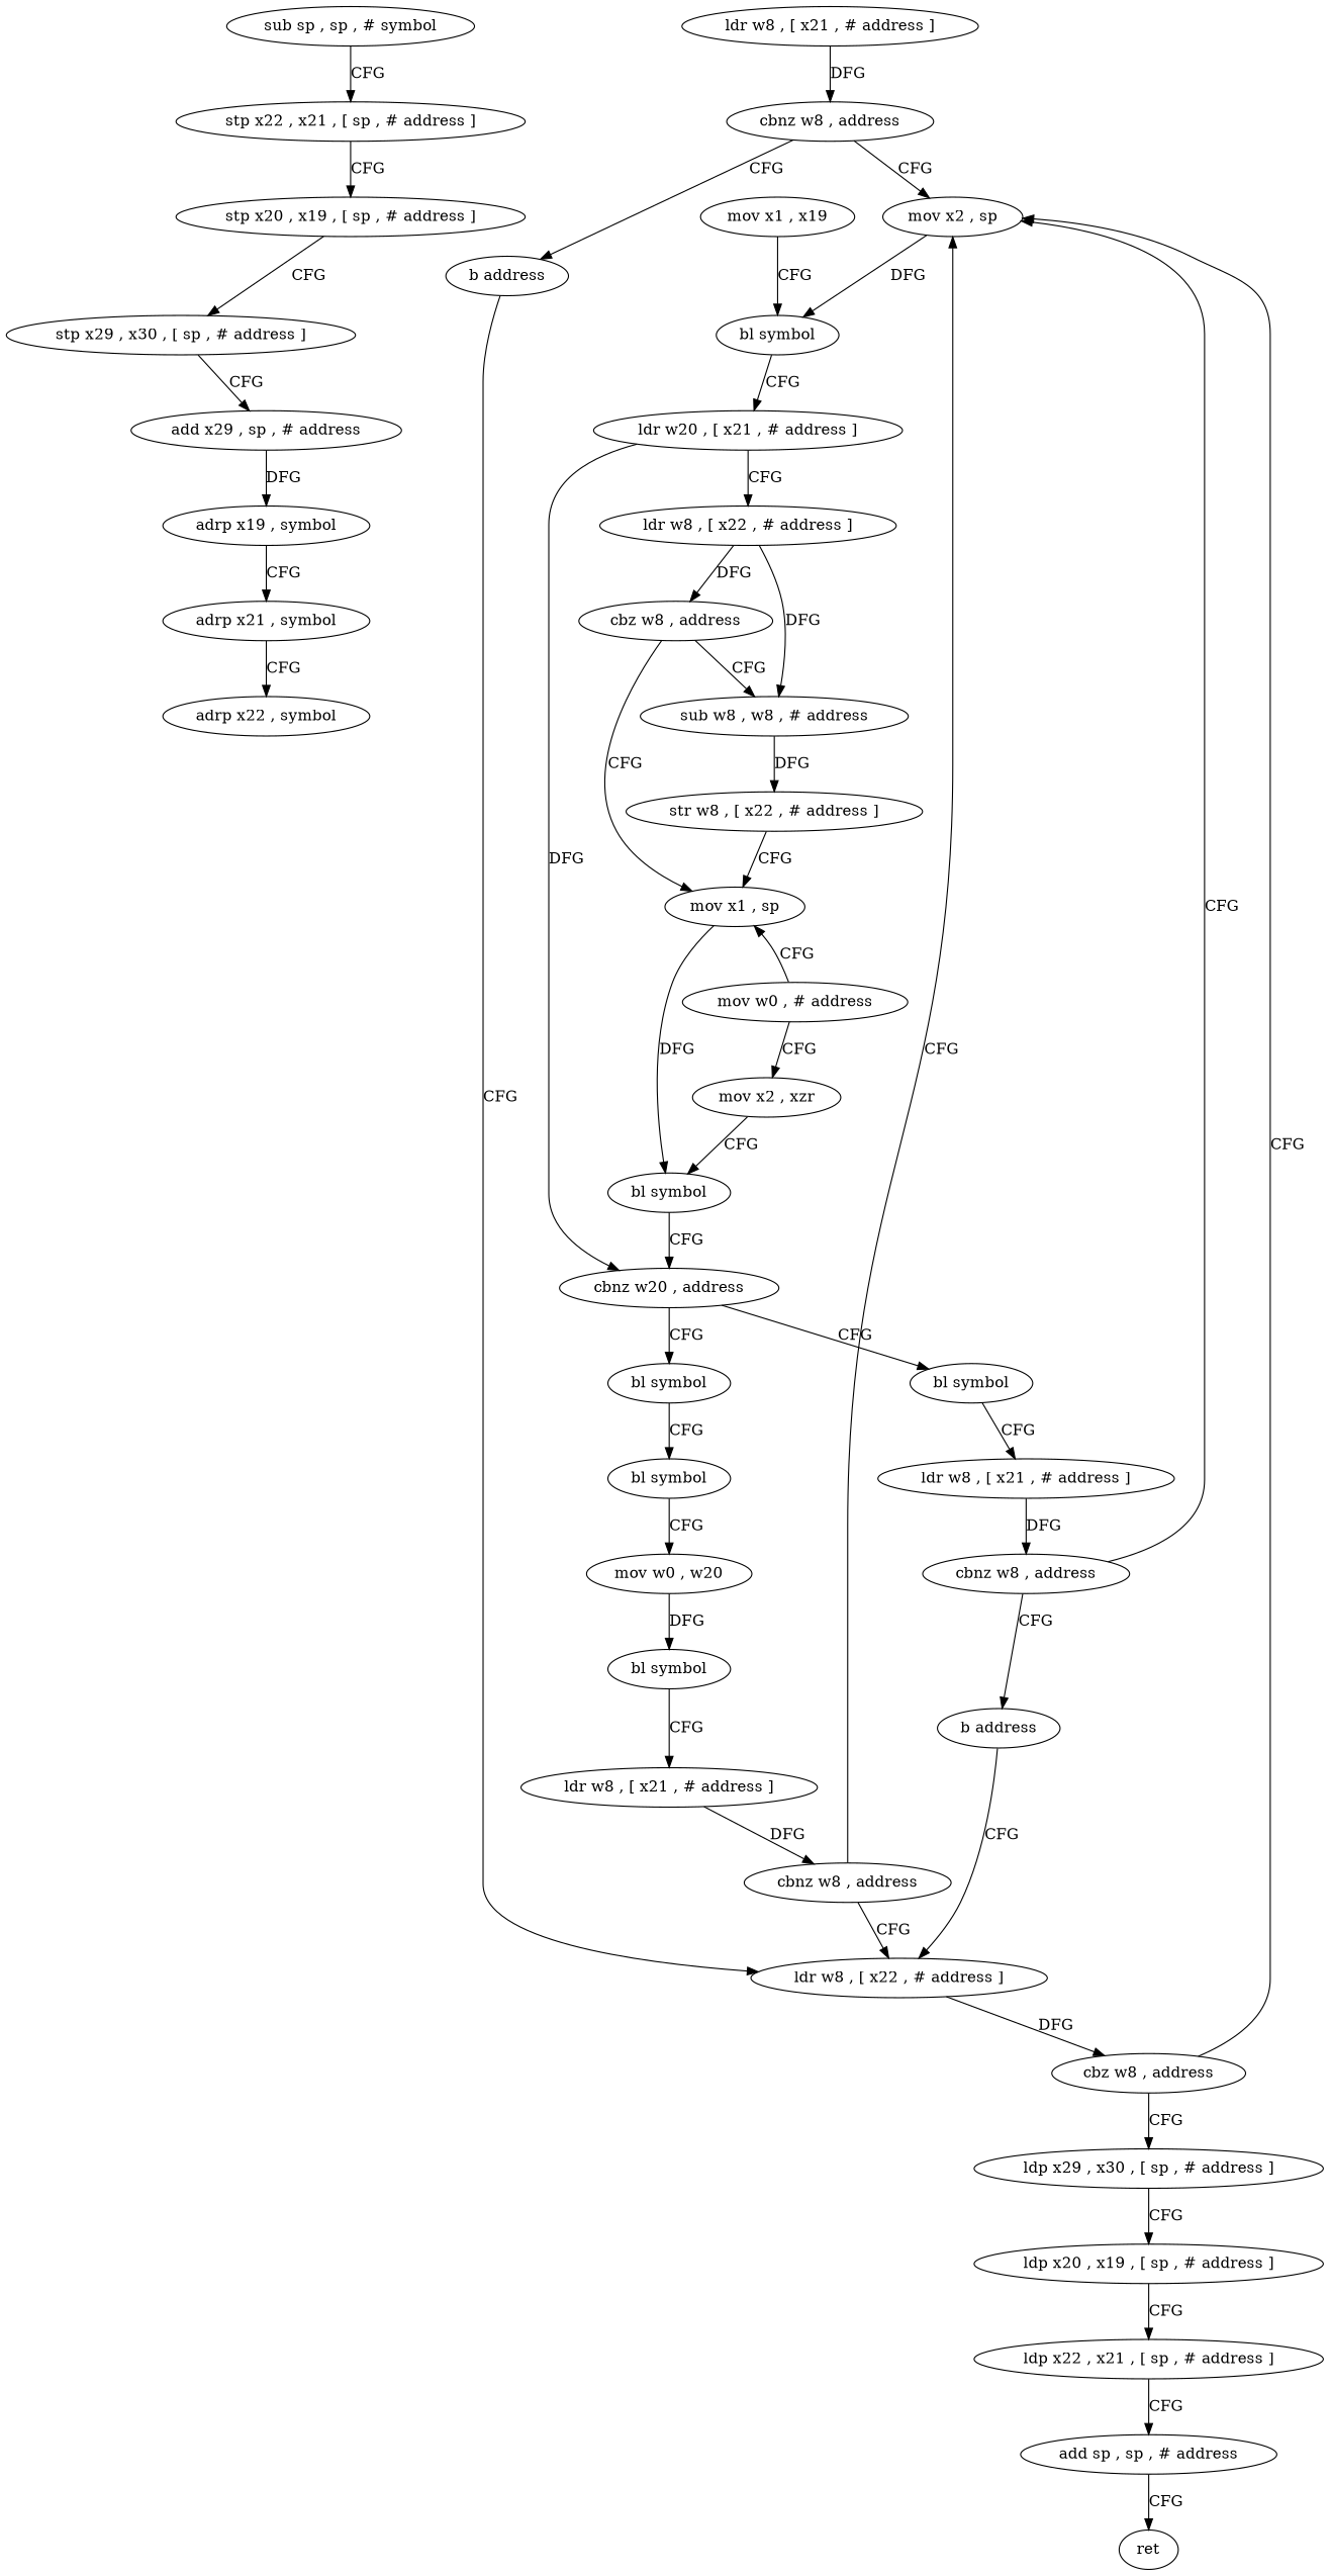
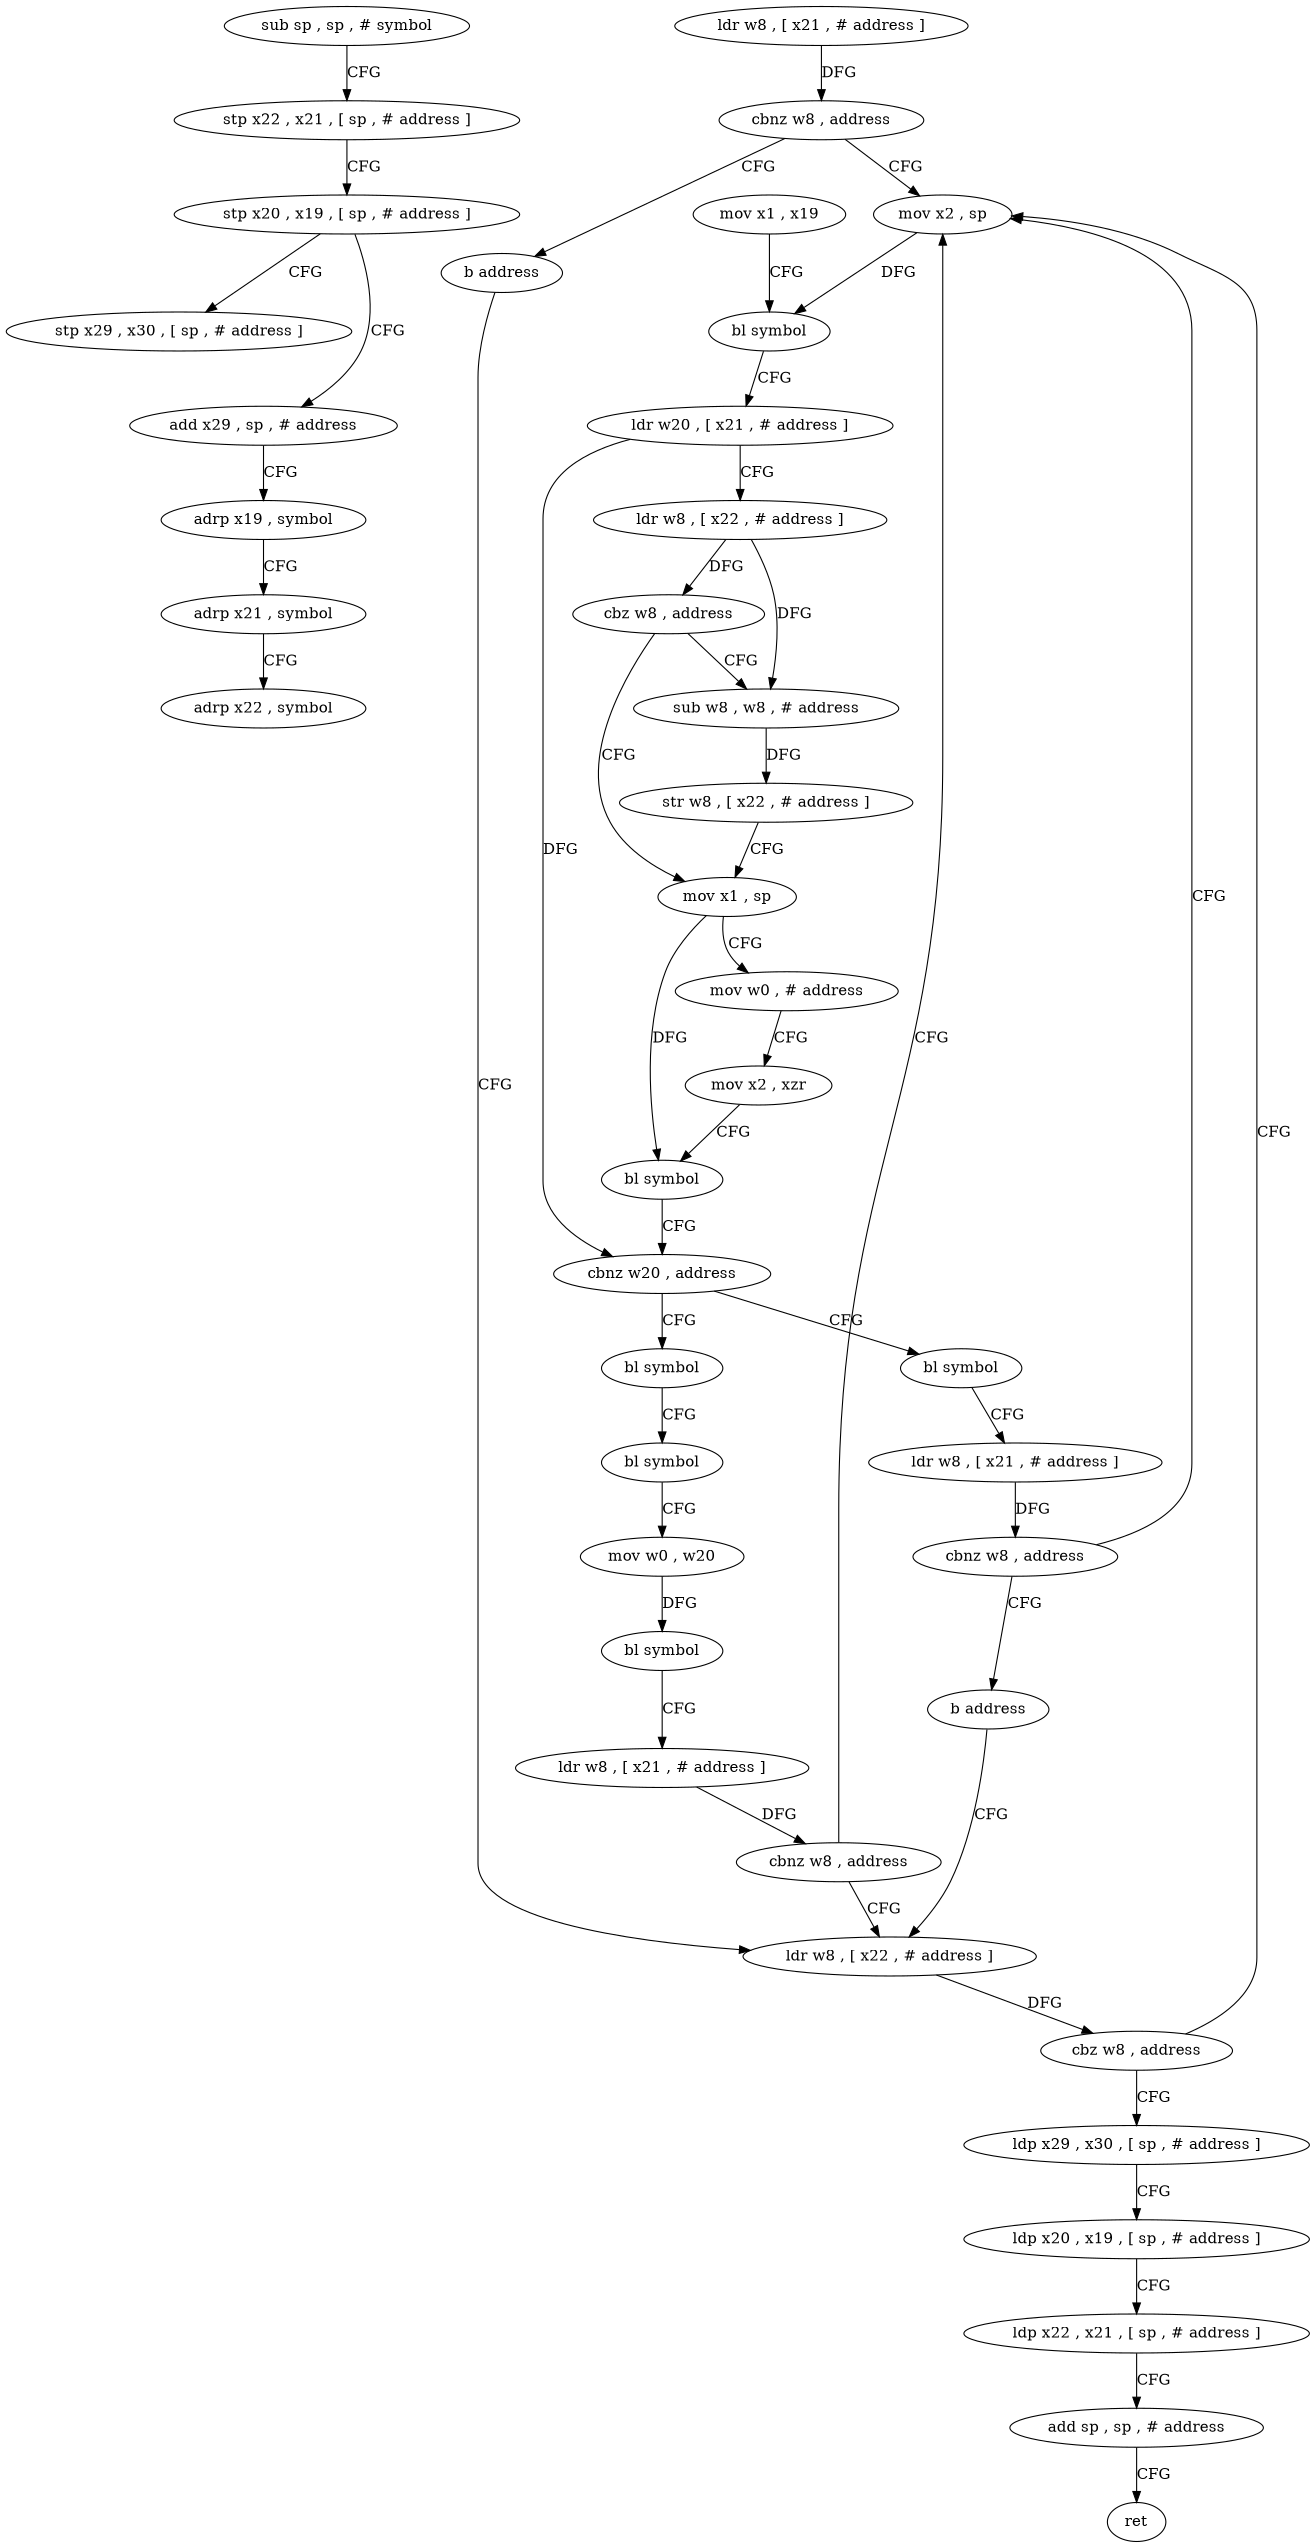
  digraph {
    n1 [label="sub sp , sp , # symbol"]
    n2 [label="stp x22 , x21 , [ sp , # address ]"]
    n3 [label="stp x20 , x19 , [ sp , # address ]"]
    n4 [label="stp x29 , x30 , [ sp , # address ]"]
    n5 [label="add x29 , sp , # address"]
    n6 [label="adrp x19 , symbol"]
    n7 [label="adrp x21 , symbol"]
    n8 [label="adrp x22 , symbol"]
    n9 [label="ldr w8 , [ x21 , # address ]"]
    n10 [label="cbnz w8 , address"]
    n11 [label="mov x2 , sp"]
    n12 [label="b address"]
    n13 [label="bl symbol"]
    n14 [label="ldr w8 , [ x22 , # address ]"]
    n15 [label="ldr w20 , [ x21 , # address ]"]
    n16 [label="cbz w8 , address"]
    n17 [label="mov x1 , x19"]
    n18 [label="ldr w8 , [ x22 , # address ]"]
    n19 [label="cbnz w20 , address"]
    n20 [label="cbz w8 , address"]
    n21 [label="sub w8 , w8 , # address"]
    n22 [label="bl symbol"]
    n23 [label="bl symbol"]
    n24 [label="mov w0 , w20"]
    n25 [label="bl symbol"]
    n26 [label="mov x1 , sp"]
    n27 [label="str w8 , [ x22 , # address ]"]
    n28 [label="mov w0 , # address"]
    n29 [label="bl symbol"]
    n30 [label="mov x2 , xzr"]
    n31 [label="ldp x29 , x30 , [ sp , # address ]"]
    n32 [label="bl symbol"]
    n33 [label="ldr w8 , [ x21 , # address ]"]
    n34 [label="cbnz w8 , address"]
    n35 [label="ldp x20 , x19 , [ sp , # address ]"]
    n36 [label="ldp x22 , x21 , [ sp , # address ]"]
    n37 [label="ldr w8 , [ x21 , # address ]"]
    n38 [label="cbnz w8 , address"]
    n39 [label="b address"]
    n40 [label="add sp , sp , # address"]
    n41 [label=ret]
    n1 -> n2 [label=CFG]
    n2 -> n3 [label=CFG]
    n3 -> n4 [label=CFG]
-   n4 -> n5 [label=CFG]
-   n5 -> n6 [label=DFG]
+   n3 -> n5 [label=CFG]
+   n5 -> n6 [label=CFG]
    n6 -> n7 [label=CFG]
    n7 -> n8 [label=CFG]
    n9 -> n10 [label=DFG]
    n10 -> n11 [label=CFG]
    n10 -> n12 [label=CFG]
    n11 -> n13 [label=DFG]
    n12 -> n14 [label=CFG]
    n13 -> n15 [label=CFG]
    n14 -> n16 [label=DFG]
    n15 -> n18 [label=CFG]
    n15 -> n19 [label=DFG]
    n16 -> n11 [label=CFG]
    n16 -> n31 [label=CFG]
    n17 -> n13 [label=CFG]
    n18 -> n20 [label=DFG]
    n18 -> n21 [label=DFG]
    n19 -> n22 [label=CFG]
    n19 -> n23 [label=CFG]
    n20 -> n21 [label=CFG]
    n20 -> n26 [label=CFG]
    n21 -> n27 [label=DFG]
    n22 -> n32 [label=CFG]
    n23 -> n33 [label=CFG]
    n24 -> n25 [label=DFG]
    n25 -> n37 [label=CFG]
-   n28 -> n26 [label=CFG]
+   n26 -> n28 [label=CFG]
    n26 -> n29 [label=DFG]
    n27 -> n26 [label=CFG]
    n28 -> n30 [label=CFG]
    n29 -> n19 [label=CFG]
    n30 -> n29 [label=CFG]
    n31 -> n35 [label=CFG]
    n32 -> n24 [label=CFG]
    n33 -> n34 [label=DFG]
    n34 -> n11 [label=CFG]
    n34 -> n39 [label=CFG]
    n35 -> n36 [label=CFG]
    n36 -> n40 [label=CFG]
    n37 -> n38 [label=DFG]
    n38 -> n11 [label=CFG]
    n38 -> n14 [label=CFG]
    n39 -> n14 [label=CFG]
    n40 -> n41 [label=CFG]
  }
